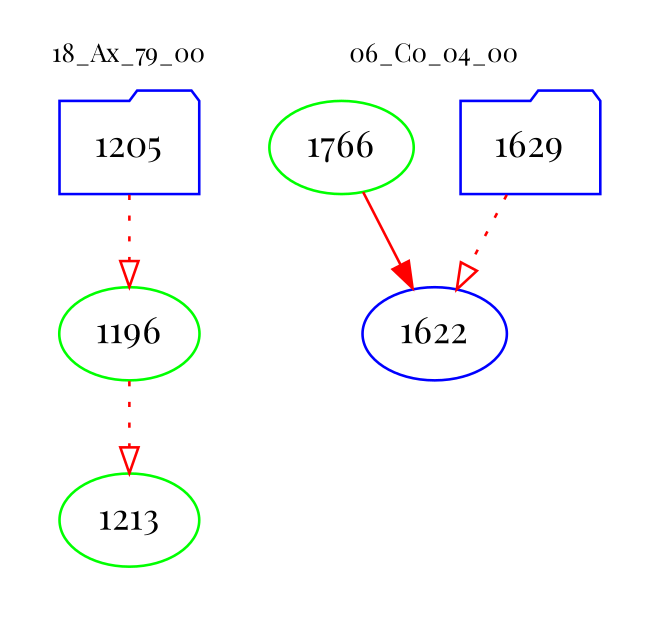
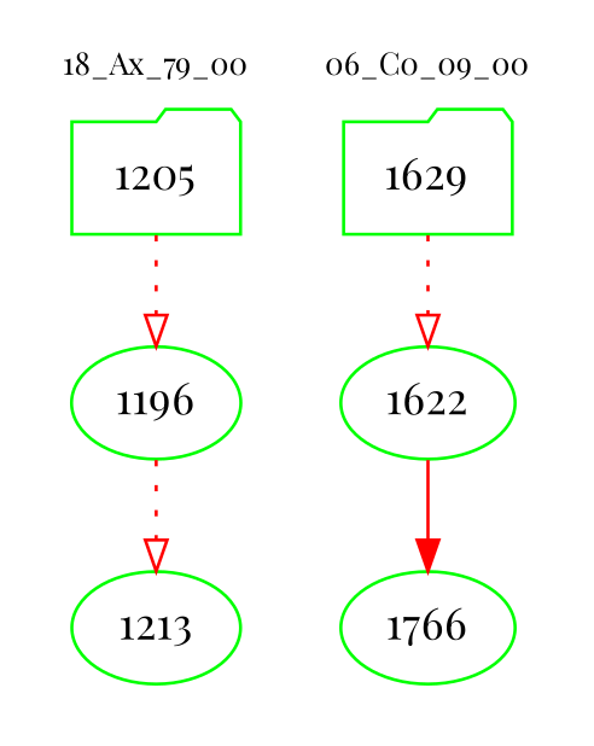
  digraph {
    fontname="Playfair Display"
    node [color=green fontname="Playfair Display" shape=ellipse]
    edge [arrowhead=onormal color=red fontname="Playfair Display" style=dotted]
-   n1 [color=blue label=1205 shape=folder]
+   n1 [label=1205 shape=folder]
    n2 [label=1196]
    n3 [label=1213]
-   n4 [color=blue label=1629 shape=folder]
-   n5 [color=blue label=1622]
+   n4 [label=1629 shape=folder]
+   n5 [label=1622]
    n6 [label=1766]
    subgraph cluster_1 {
      color=white
      fontsize=10
      label="18_Ax_79_00"
      n1
      n2
      n3
    }
    subgraph cluster_2 {
      color=white
      fontsize=10
-     label="06_C0_04_00"
+     label="06_C0_09_00"
      n4
      n5
      n6
    }
    n1 -> n2
    n2 -> n3
    n4 -> n5
-   n6 -> n5 [arrowhead=normal style=solid]
+   n5 -> n6 [arrowhead=normal style=solid]
  }
